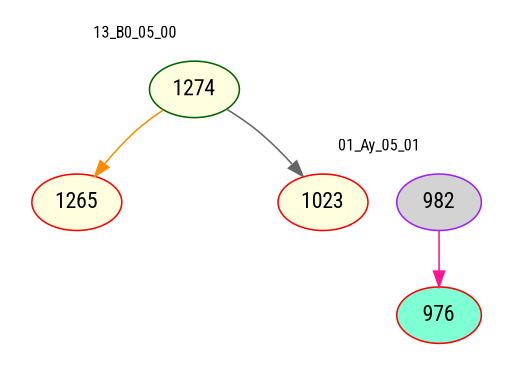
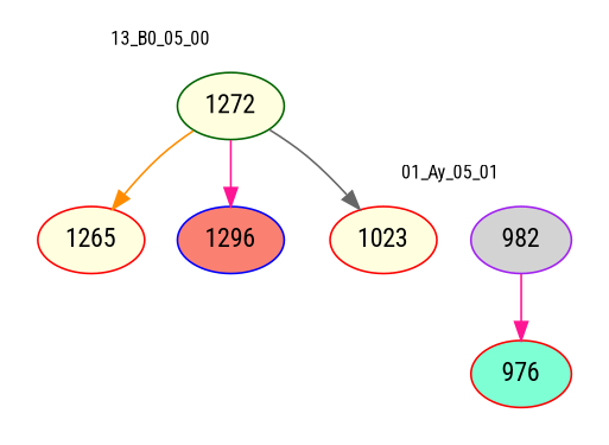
  digraph {
    fontname="Roboto Condensed"
    node [color=red fillcolor=lightyellow fontname="Roboto Condensed" style=filled]
    edge [color=deeppink fontname="Roboto Condensed"]
    n1 [color=purple fillcolor=lightgrey label=982]
    n2 [fillcolor=aquamarine label=976]
    n3 [label=1023]
-   n4 [color=darkgreen label=1274]
+   n4 [color=darkgreen label=1272]
    n5 [label=1265]
+   n6 [color=blue fillcolor=salmon label=1296]
    subgraph cluster_1 {
      color=white
      fontsize=10
      label="01_Ay_05_01"
      n1
      n2
      n3
    }
    subgraph cluster_2 {
      color=white
      fontsize=10
      label="13_B0_05_00"
      n4
      n5
+     n6
    }
    n1 -> n2
    n4 -> n3 [color=gray40]
    n4 -> n5 [color=darkorange]
+   n4 -> n6
  }
